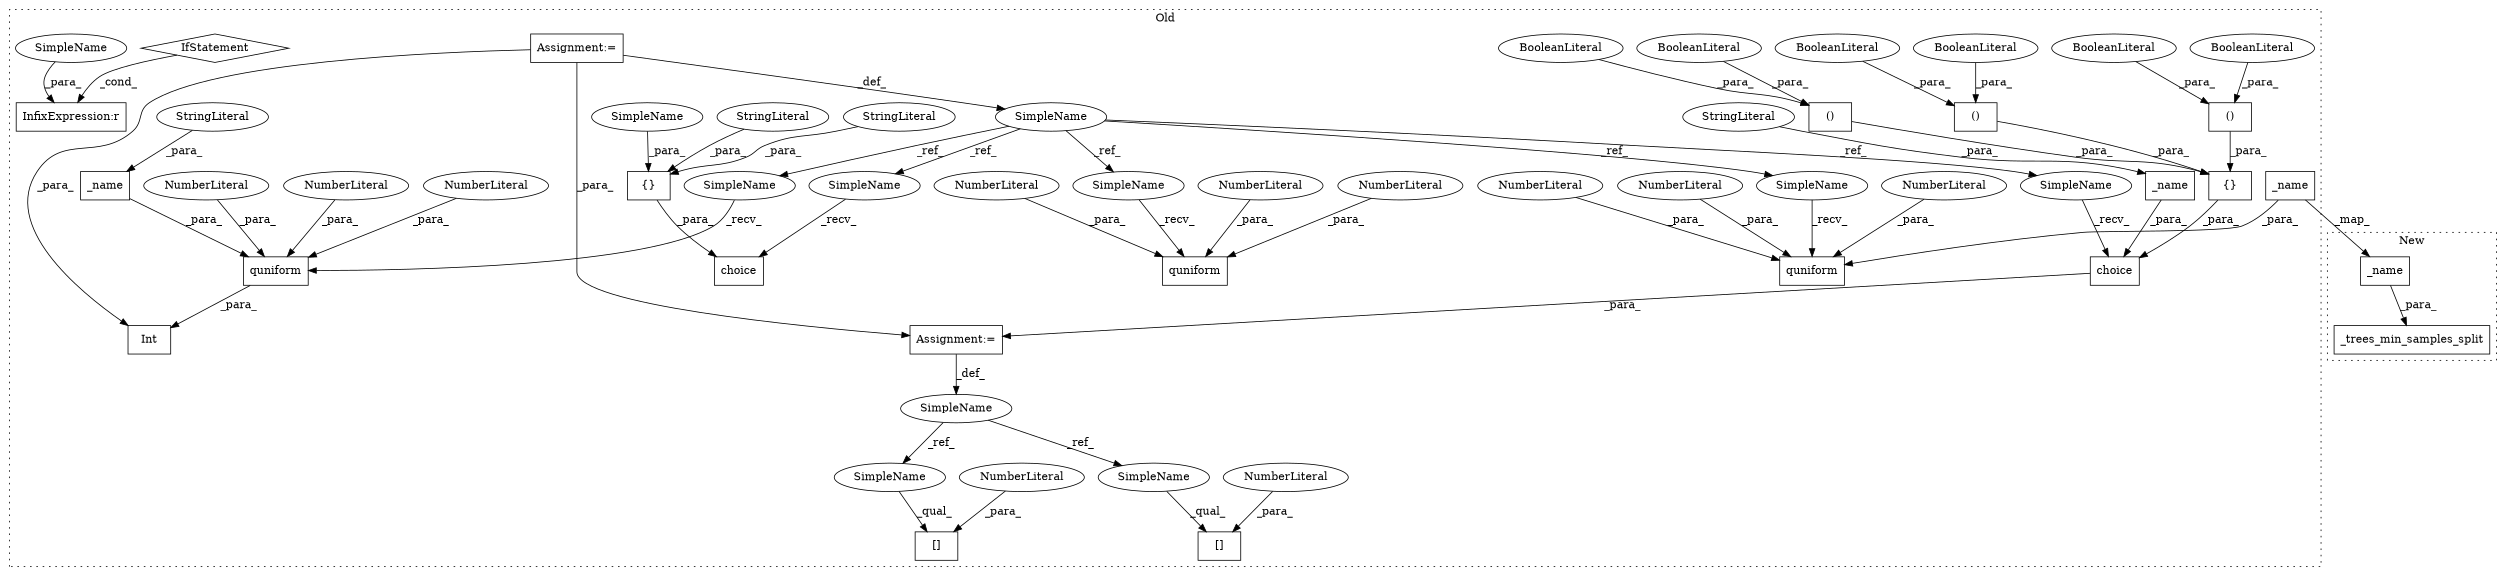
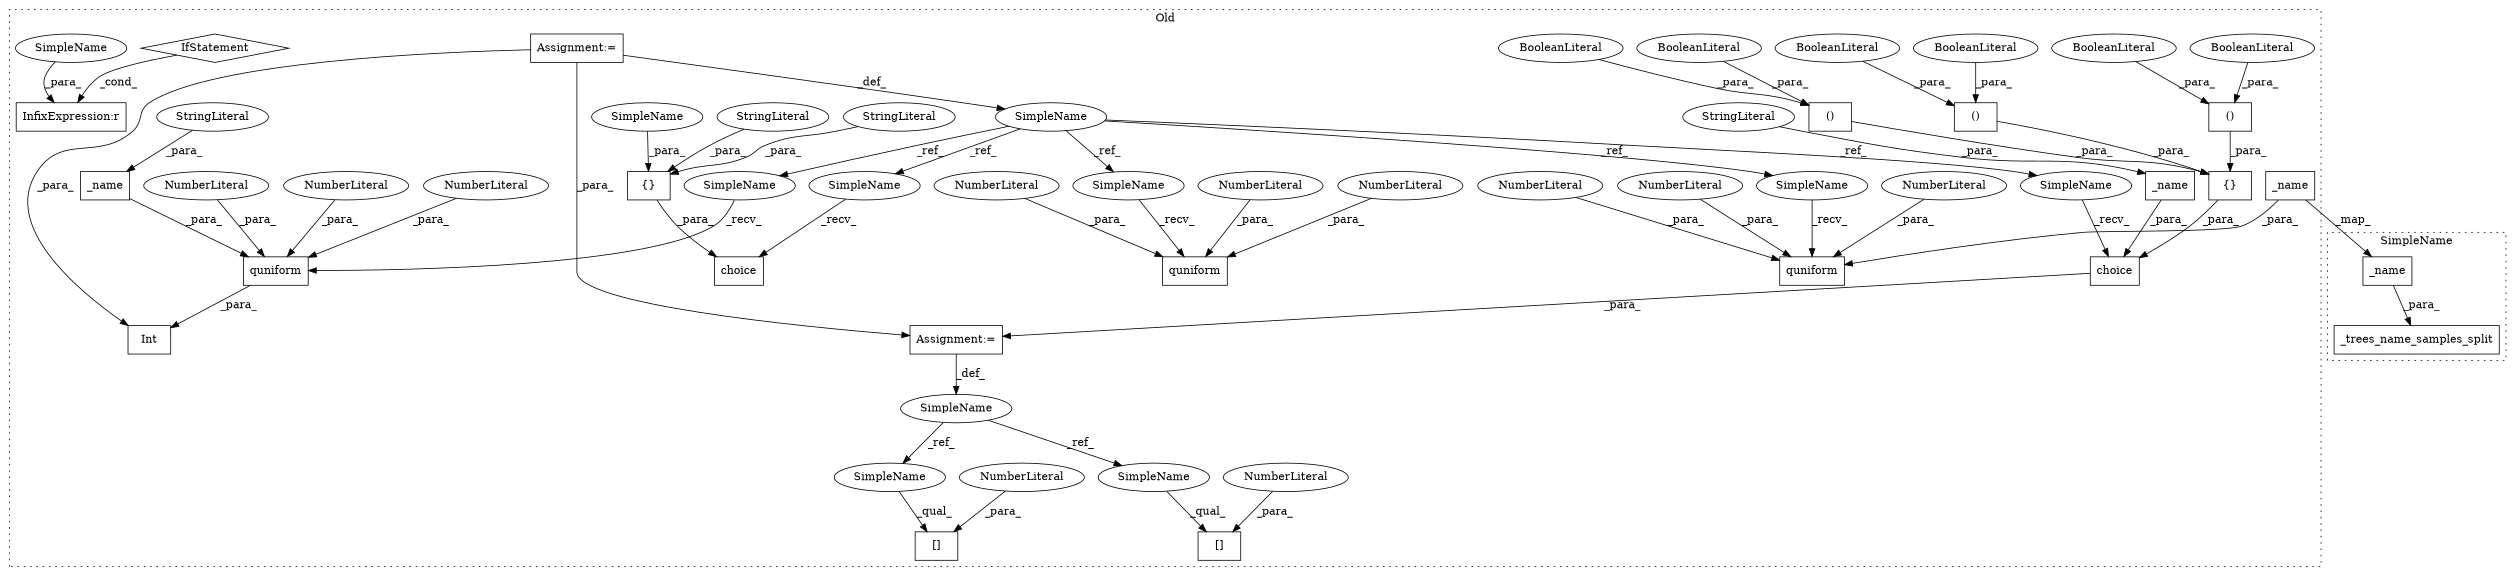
  digraph {
    node [a=32 l=1 s=18637 shape=ellipse]
    n1 [a=25 l=3 label=IfStatement s=19128 shape=diamond]
    n2 [a=27 l=4 label="InfixExpression:r" s=19119 shape=box]
    n3 [a=4 l="1,1" label="{}" s="19220,19239" shape=box]
    n4 [l="7,1" label=choice s="19179,19240" shape=box]
    n5 [a=42 l=2 label=SimpleName]
    n6 [l="7,1" label=choice s="18838,18965" shape=box]
    n7 [a=106 l=21 label="()" s=18883 shape=box]
    n8 [a=2 l="14,1" label="[]" s="19485,19500" shape=box]
    n9 [a=106 l=23 label="()" s=18940 shape=box]
    n10 [a=34 label=NumberLiteral s=19499]
    n11 [a=106 l=22 label="()" s=18911 shape=box]
    n12 [a=2 l="14,1" label="[]" s="19538,19553" shape=box]
    n13 [a=34 label=NumberLiteral s=19552]
    n14 [a=4 l="6,2" label="{}" s="18877,18963" shape=box]
    n15 [l="6,1" label=_name s="18845,18866" shape=box]
    n16 [a=9 l=5 label=BooleanLiteral s=18940]
    n17 [a=9 l=5 label=BooleanLiteral s=18928]
    n18 [l="9,1" label=quniform s="19052,19089" shape=box]
    n19 [a=34 label=NumberLiteral s=19088]
    n20 [a=34 label=NumberLiteral s=19083]
    n21 [a=34 l=2 label=NumberLiteral s=19085]
    n22 [l="6,1" label=_name s="19061,19081" shape=box]
    n23 [l="9,1" label=quniform s="19302,19344" shape=box]
    n24 [a=34 l=2 label=NumberLiteral s=19340]
    n25 [a=34 label=NumberLiteral s=19343]
    n26 [a=34 label=NumberLiteral s=19338]
    n27 [l="9,1" label=quniform s="19400,19440" shape=box]
    n28 [a=34 label=NumberLiteral s=19435]
    n29 [a=34 label=NumberLiteral s=19437]
    n30 [a=34 label=NumberLiteral s=19439]
    n31 [a=9 l=4 label=BooleanLiteral s=18900]
    n32 [a=9 l=4 label=BooleanLiteral s=18883]
    n33 [a=9 l=5 label=BooleanLiteral s=18958]
    n34 [a=9 l=4 label=BooleanLiteral s=18911]
    n35 [a=42 l=13 label=SimpleName s=18821]
    n36 [a=45 l=6 label=StringLiteral s=19221]
    n37 [a=7 label="Assignment:=" s=18834 shape=box]
    n38 [a=45 l=14 label=StringLiteral s=19067]
    n39 [a=45 l=15 label=StringLiteral s=18851]
    n40 [a=7 l=2 label="Assignment:=" shape=box]
    n41 [a=45 l=6 label=StringLiteral s=19228]
    n42 [l="4,1" label=Int s="19045,19090" shape=box]
    n43 [l="6,1" label=_name s="19311,19336" shape=box]
    n44 [a=42 l=4 label=SimpleName s=19123]
    n45 [a=42 l=4 label=SimpleName s=19235]
    n46 [a=42 l=2 label=SimpleName s=19049]
    n47 [a=42 l=2 label=SimpleName s=19397]
    n48 [a=42 l=2 label=SimpleName s=18835]
    n49 [a=42 l=2 label=SimpleName s=19299]
    n50 [a=42 l=2 label=SimpleName s=19176]
    n51 [a=42 l=13 label=SimpleName s=19485]
    n52 [a=42 l=13 label=SimpleName s=19538]
-   n53 [l="25,1" label=_trees_min_samples_split s="20611,20662" shape=box]
+   n53 [l="25,1" label=_trees_name_samples_split s="20611,20662" shape=box]
    n54 [l="6,1" label=_name s="20636,20661" shape=box]
    subgraph cluster_1 {
      label=Old
      style=dotted
      n1
      n2
      n3
      n4
      n5
      n6
      n7
      n8
      n9
      n10
      n11
      n12
      n13
      n14
      n15
      n16
      n17
      n18
      n19
      n20
      n21
      n22
      n23
      n24
      n25
      n26
      n27
      n28
      n29
      n30
      n31
      n32
      n33
      n34
      n35
      n36
      n37
      n38
      n39
      n40
      n41
      n42
      n43
      n44
      n45
      n46
      n47
      n48
      n49
      n50
      n51
      n52
    }
    subgraph cluster_2 {
-     label=New
+     label=SimpleName
      style=dotted
      n53
      n54
    }
    n1 -> n2 [label=_cond_]
    n3 -> n4 [label=_para_]
    n5 -> n46 [label=_ref_]
    n5 -> n47 [label=_ref_]
    n5 -> n48 [label=_ref_]
    n5 -> n49 [label=_ref_]
    n5 -> n50 [label=_ref_]
    n6 -> n37 [label=_para_]
    n7 -> n14 [label=_para_]
    n9 -> n14 [label=_para_]
    n10 -> n8 [label=_para_]
    n11 -> n14 [label=_para_]
    n13 -> n12 [label=_para_]
    n14 -> n6 [label=_para_]
    n15 -> n6 [label=_para_]
    n16 -> n9 [label=_para_]
    n17 -> n11 [label=_para_]
    n18 -> n42 [label=_para_]
    n19 -> n18 [label=_para_]
    n20 -> n18 [label=_para_]
    n21 -> n18 [label=_para_]
    n22 -> n18 [label=_para_]
    n24 -> n23 [label=_para_]
    n25 -> n23 [label=_para_]
    n26 -> n23 [label=_para_]
    n28 -> n27 [label=_para_]
    n29 -> n27 [label=_para_]
    n30 -> n27 [label=_para_]
    n31 -> n7 [label=_para_]
    n32 -> n7 [label=_para_]
    n33 -> n9 [label=_para_]
    n34 -> n11 [label=_para_]
    n35 -> n51 [label=_ref_]
    n35 -> n52 [label=_ref_]
    n36 -> n3 [label=_para_]
    n37 -> n35 [label=_def_]
    n38 -> n22 [label=_para_]
    n39 -> n15 [label=_para_]
    n40 -> n5 [label=_def_]
    n40 -> n37 [label=_para_]
    n40 -> n42 [label=_para_]
    n41 -> n3 [label=_para_]
    n43 -> n23 [label=_para_]
    n43 -> n54 [label=_map_]
    n44 -> n2 [label=_para_]
    n45 -> n3 [label=_para_]
    n46 -> n18 [label=_recv_]
    n47 -> n27 [label=_recv_]
    n48 -> n6 [label=_recv_]
    n49 -> n23 [label=_recv_]
    n50 -> n4 [label=_recv_]
    n51 -> n8 [label=_qual_]
    n52 -> n12 [label=_qual_]
    n54 -> n53 [label=_para_]
  }
